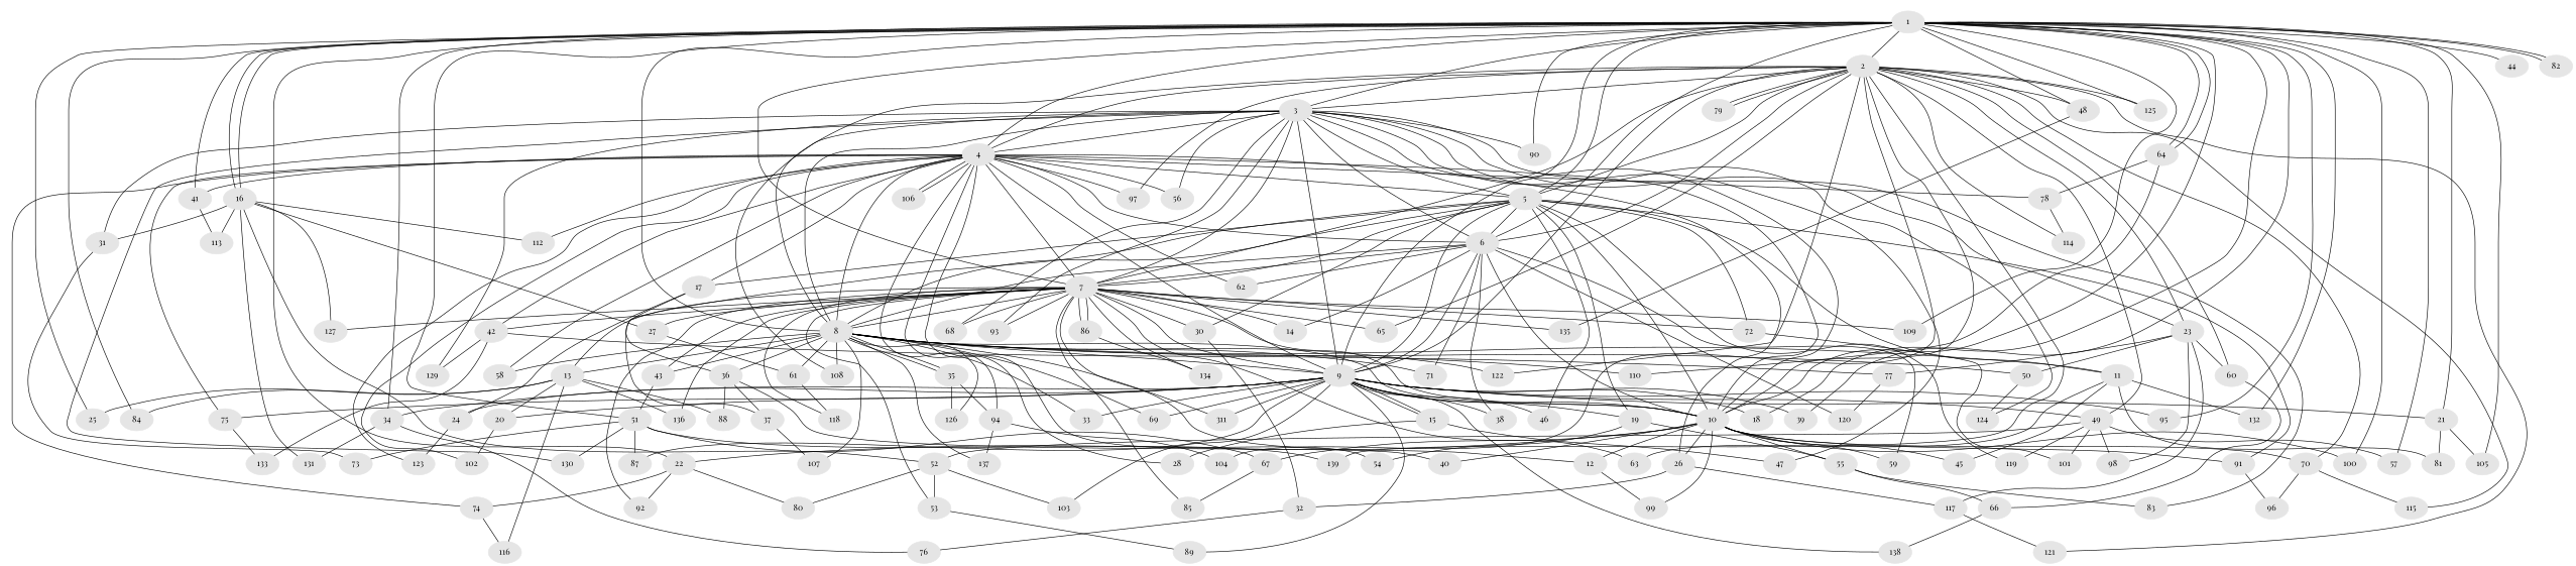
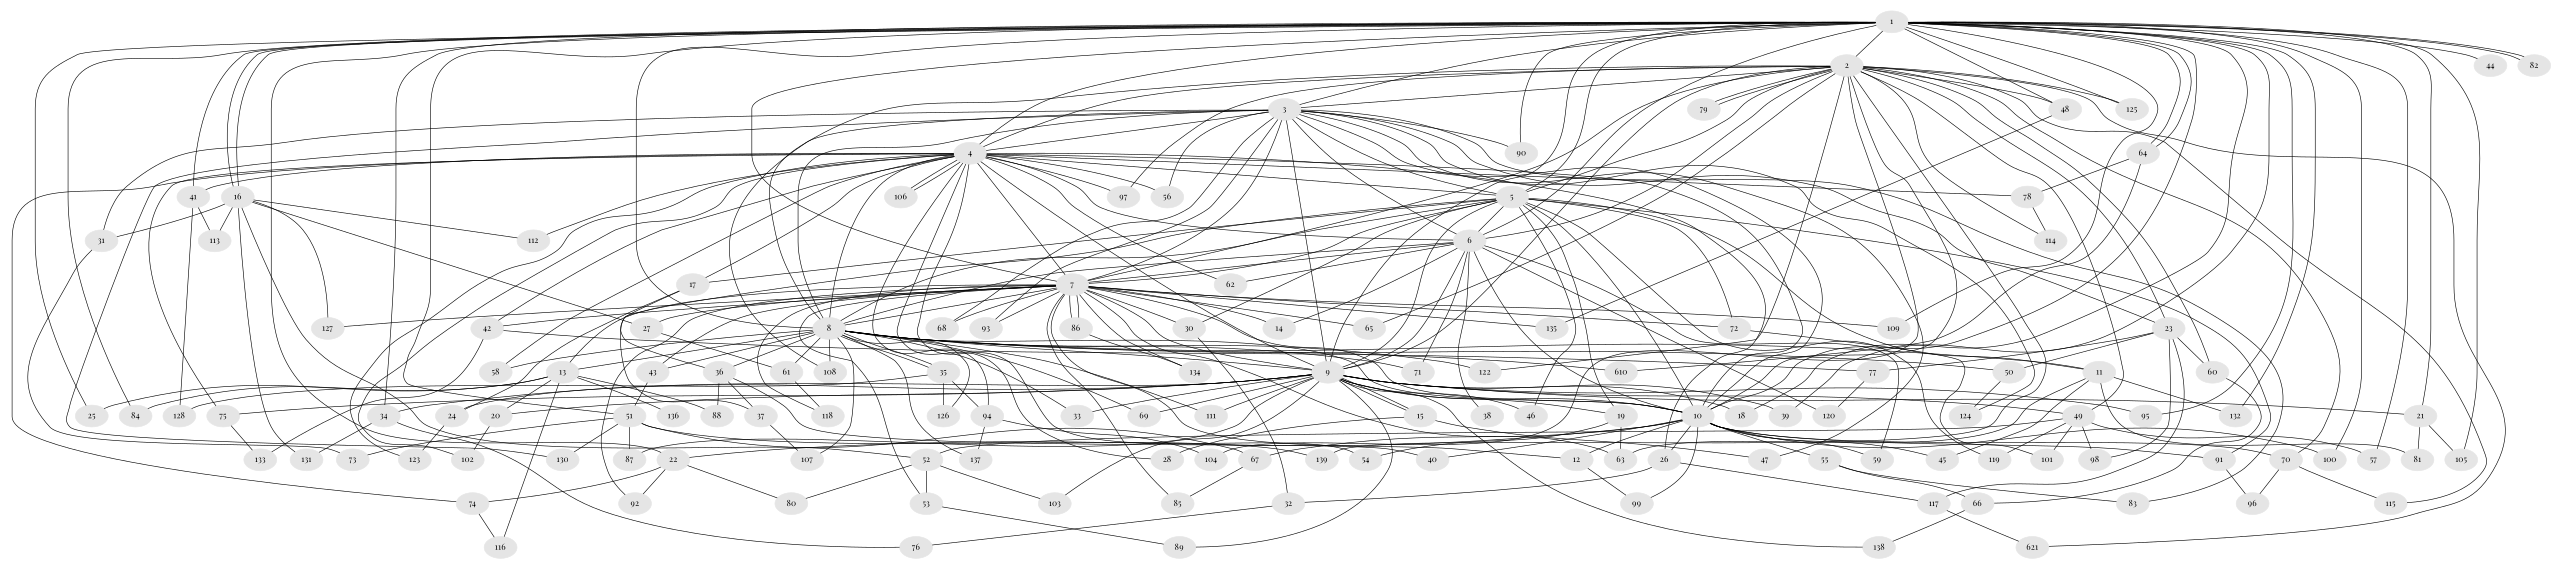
  graph {
    fontname="Playfair Display"
    node [color=gray90 fontname="Playfair Display" style=filled]
    edge [fontname="Playfair Display"]
    1
    2
    3
    4
    5
    6
    7
    8
    9
    10
    16
    18
    21
    22
    25
    34
    39
    41
    44
    48
    51
    57
    64
    82
    84
    90
    95
    100
    105
    109
    125
    132
    23
    49
    60
    65
    70
    79
    97
    104
    114
    115
-   121
+   121 [label=621]
    122
    139
    31
    47
    56
    68
    83
    93
    108
    124
-   129
    130
    17
    26
    28
    42
    54
    58
    62
    74
    75
    78
    94
    102
    106
    112
    123
    11
    19
    30
    37
    46
    72
    91
    119
    14
    38
    59
    71
    120
    12
    13
    27
    43
    53
    63
    85
    86
    92
    118
    127
    134
    135
    136
    33
    35
    36
    50
    61
    69
    107
-   110
-   111 [label=311]
+   110 [label=610]
+   111
    126
    137
    15
    20
    24
    87
    89
    103
    138
    40
    45
    55
    67
    99
    52
    113
    131
    81
    80
    76
+   128
    73
    77
    98
    117
    101
    66
    96
    32
    133
    116
    88
    1 -- 2
    1 -- 3
    1 -- 4
    1 -- 5
    1 -- 6
    1 -- 7
    1 -- 8
    1 -- 9
    1 -- 10
    1 -- 16
    1 -- 16
    1 -- 18
    1 -- 21
    1 -- 22
    1 -- 25
    1 -- 34
    1 -- 39
    1 -- 41
    1 -- 44
    1 -- 48
    1 -- 51
    1 -- 57
    1 -- 64
    1 -- 64
    1 -- 82
    1 -- 82
    1 -- 84
    1 -- 90
    1 -- 95
    1 -- 100
    1 -- 105
    1 -- 109
    1 -- 125
    1 -- 132
    2 -- 3
    2 -- 4
    2 -- 5
    2 -- 6
    2 -- 7
    2 -- 8
    2 -- 9
    2 -- 10
    2 -- 48
    2 -- 125
    2 -- 23
    2 -- 49
    2 -- 60
    2 -- 65
    2 -- 70
    2 -- 79
    2 -- 79
    2 -- 97
    2 -- 104
    2 -- 114
    2 -- 115
    2 -- 121
    2 -- 122
    2 -- 139
    3 -- 4
    3 -- 5
    3 -- 6
    3 -- 7
    3 -- 8
    3 -- 9
    3 -- 10
    3 -- 90
    3 -- 23
    3 -- 31
    3 -- 47
    3 -- 56
    3 -- 68
    3 -- 83
    3 -- 93
    3 -- 108
    3 -- 124
-   3 -- 129
    3 -- 130
    4 -- 5
    4 -- 6
    4 -- 7
    4 -- 8
    4 -- 9
    4 -- 10
    4 -- 41
    4 -- 97
    4 -- 56
    4 -- 17
    4 -- 26
    4 -- 28
    4 -- 42
    4 -- 54
    4 -- 58
    4 -- 62
    4 -- 74
    4 -- 75
    4 -- 78
    4 -- 94
    4 -- 102
    4 -- 106
    4 -- 106
    4 -- 112
    4 -- 123
    5 -- 6
    5 -- 7
    5 -- 8
    5 -- 9
    5 -- 10
    5 -- 17
    5 -- 11
    5 -- 19
    5 -- 30
    5 -- 37
    5 -- 46
    5 -- 72
    5 -- 91
    5 -- 119
    6 -- 7
    6 -- 8
    6 -- 9
    6 -- 10
    6 -- 62
    6 -- 14
    6 -- 38
    6 -- 59
    6 -- 71
    6 -- 120
    7 -- 8
    7 -- 9
    7 -- 10
    7 -- 109
    7 -- 65
    7 -- 68
    7 -- 93
    7 -- 42
    7 -- 30
    7 -- 72
    7 -- 14
    7 -- 12
    7 -- 13
    7 -- 27
    7 -- 43
    7 -- 53
    7 -- 63
    7 -- 85
    7 -- 86
    7 -- 86
    7 -- 92
    7 -- 118
    7 -- 127
    7 -- 134
    7 -- 135
-   7 -- 136
    8 -- 9
    8 -- 10
    8 -- 122
    8 -- 108
    8 -- 58
    8 -- 11
    8 -- 71
    8 -- 13
    8 -- 43
    8 -- 33
    8 -- 35
    8 -- 35
    8 -- 36
    8 -- 50
    8 -- 61
    8 -- 69
    8 -- 107
    8 -- 110
    8 -- 111
    8 -- 126
    8 -- 137
    9 -- 10
    9 -- 18
    9 -- 21
    9 -- 34
    9 -- 39
    9 -- 95
    9 -- 49
    9 -- 75
    9 -- 19
    9 -- 46
-   9 -- 38
    9 -- 33
    9 -- 69
    9 -- 111
    9 -- 15
    9 -- 15
    9 -- 20
    9 -- 24
    9 -- 87
    9 -- 89
    9 -- 103
    9 -- 138
    10 -- 22
    10 -- 100
    10 -- 70
    10 -- 26
    10 -- 91
    10 -- 59
    10 -- 12
    10 -- 40
    10 -- 45
    10 -- 55
    10 -- 67
    10 -- 99
    16 -- 31
    16 -- 112
    16 -- 27
    16 -- 127
    16 -- 52
    16 -- 113
    16 -- 131
    21 -- 105
    21 -- 81
    22 -- 74
    22 -- 92
    22 -- 80
    34 -- 131
    34 -- 76
    41 -- 113
+   41 -- 128
    48 -- 135
    51 -- 139
    51 -- 130
    51 -- 87
    51 -- 67
    51 -- 73
    64 -- 78
    64 -- 110
    23 -- 60
    23 -- 50
    23 -- 77
    23 -- 98
    23 -- 117
    49 -- 57
    49 -- 119
    49 -- 52
    49 -- 98
    49 -- 101
    60 -- 66
    70 -- 115
    70 -- 96
    31 -- 73
    17 -- 36
    17 -- 24
    26 -- 117
    26 -- 32
-   42 -- 129
    42 -- 77
    42 -- 133
    74 -- 116
    75 -- 133
    78 -- 114
    94 -- 104
    94 -- 137
    11 -- 132
    11 -- 63
    11 -- 45
    11 -- 81
    19 -- 54
-   19 -- 55
+   19 -- 63
    30 -- 32
    37 -- 107
    72 -- 101
    91 -- 96
    12 -- 99
    13 -- 25
    13 -- 84
    13 -- 136
    13 -- 20
    13 -- 116
    13 -- 88
    27 -- 61
    43 -- 51
    53 -- 89
    86 -- 134
    35 -- 94
    35 -- 126
+   35 -- 128
    36 -- 37
    36 -- 40
    36 -- 88
    50 -- 124
    61 -- 118
    15 -- 47
    15 -- 28
    20 -- 102
    24 -- 123
    55 -- 83
    55 -- 66
    67 -- 85
    52 -- 53
    52 -- 103
    52 -- 80
    77 -- 120
    117 -- 121
    66 -- 138
    32 -- 76
  }
